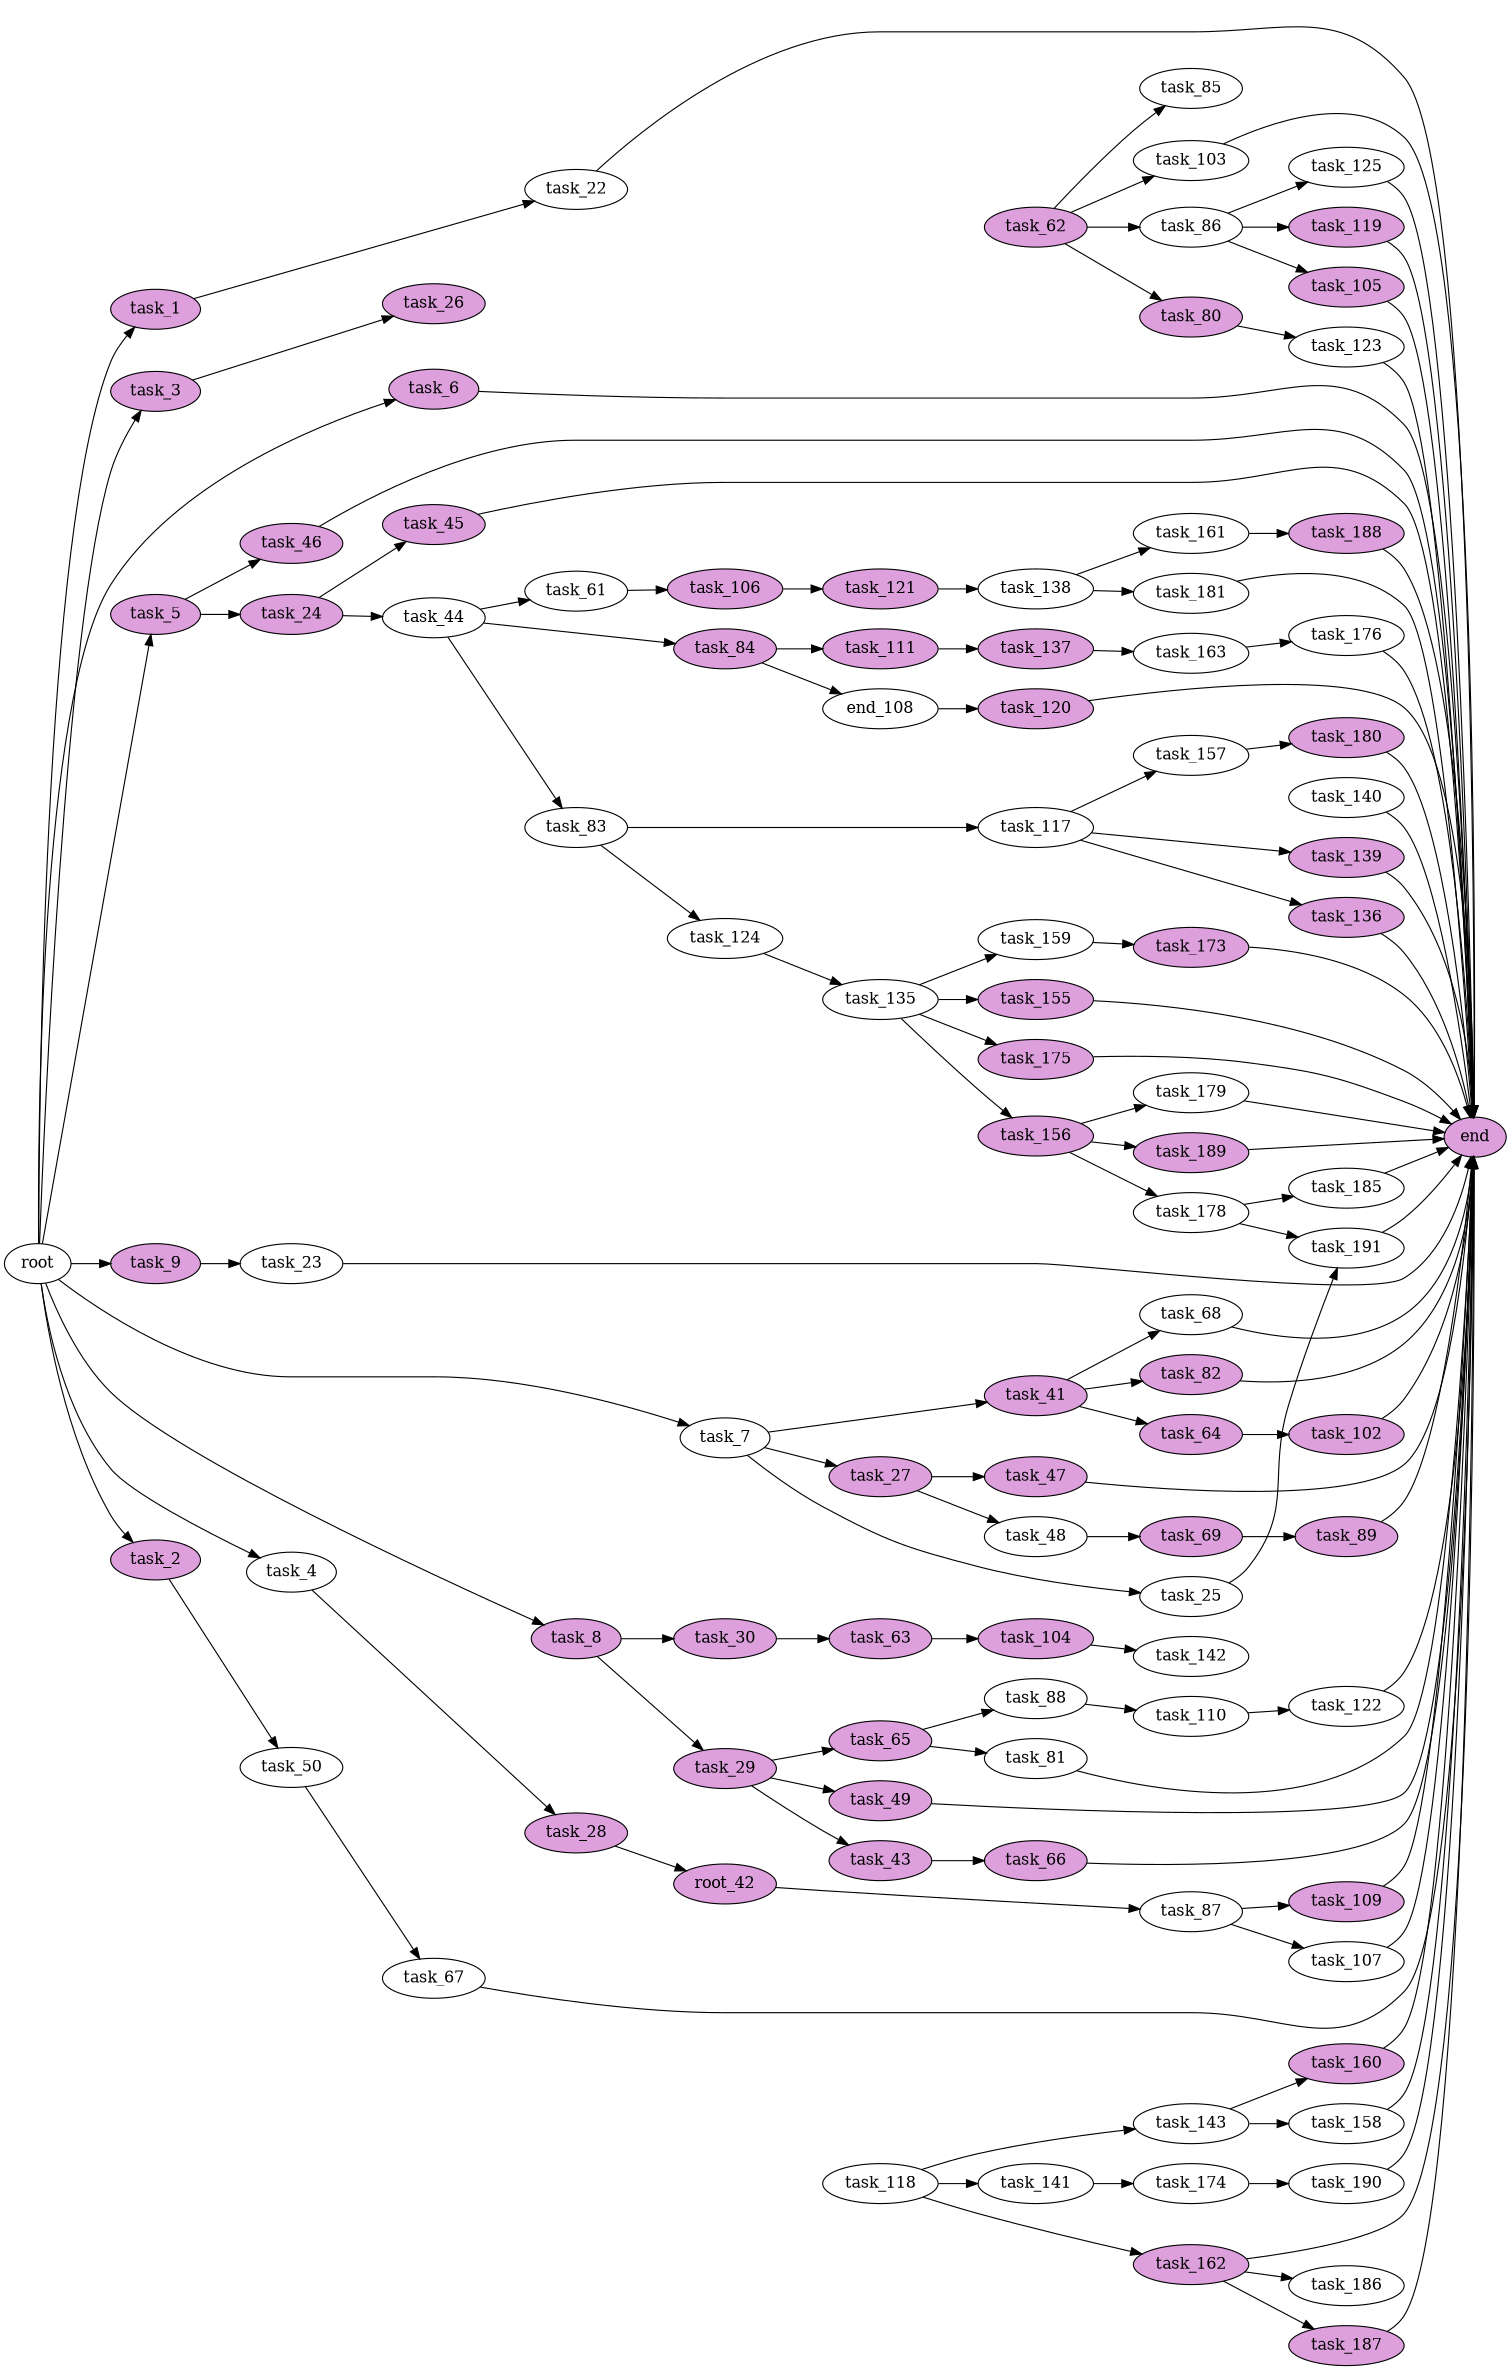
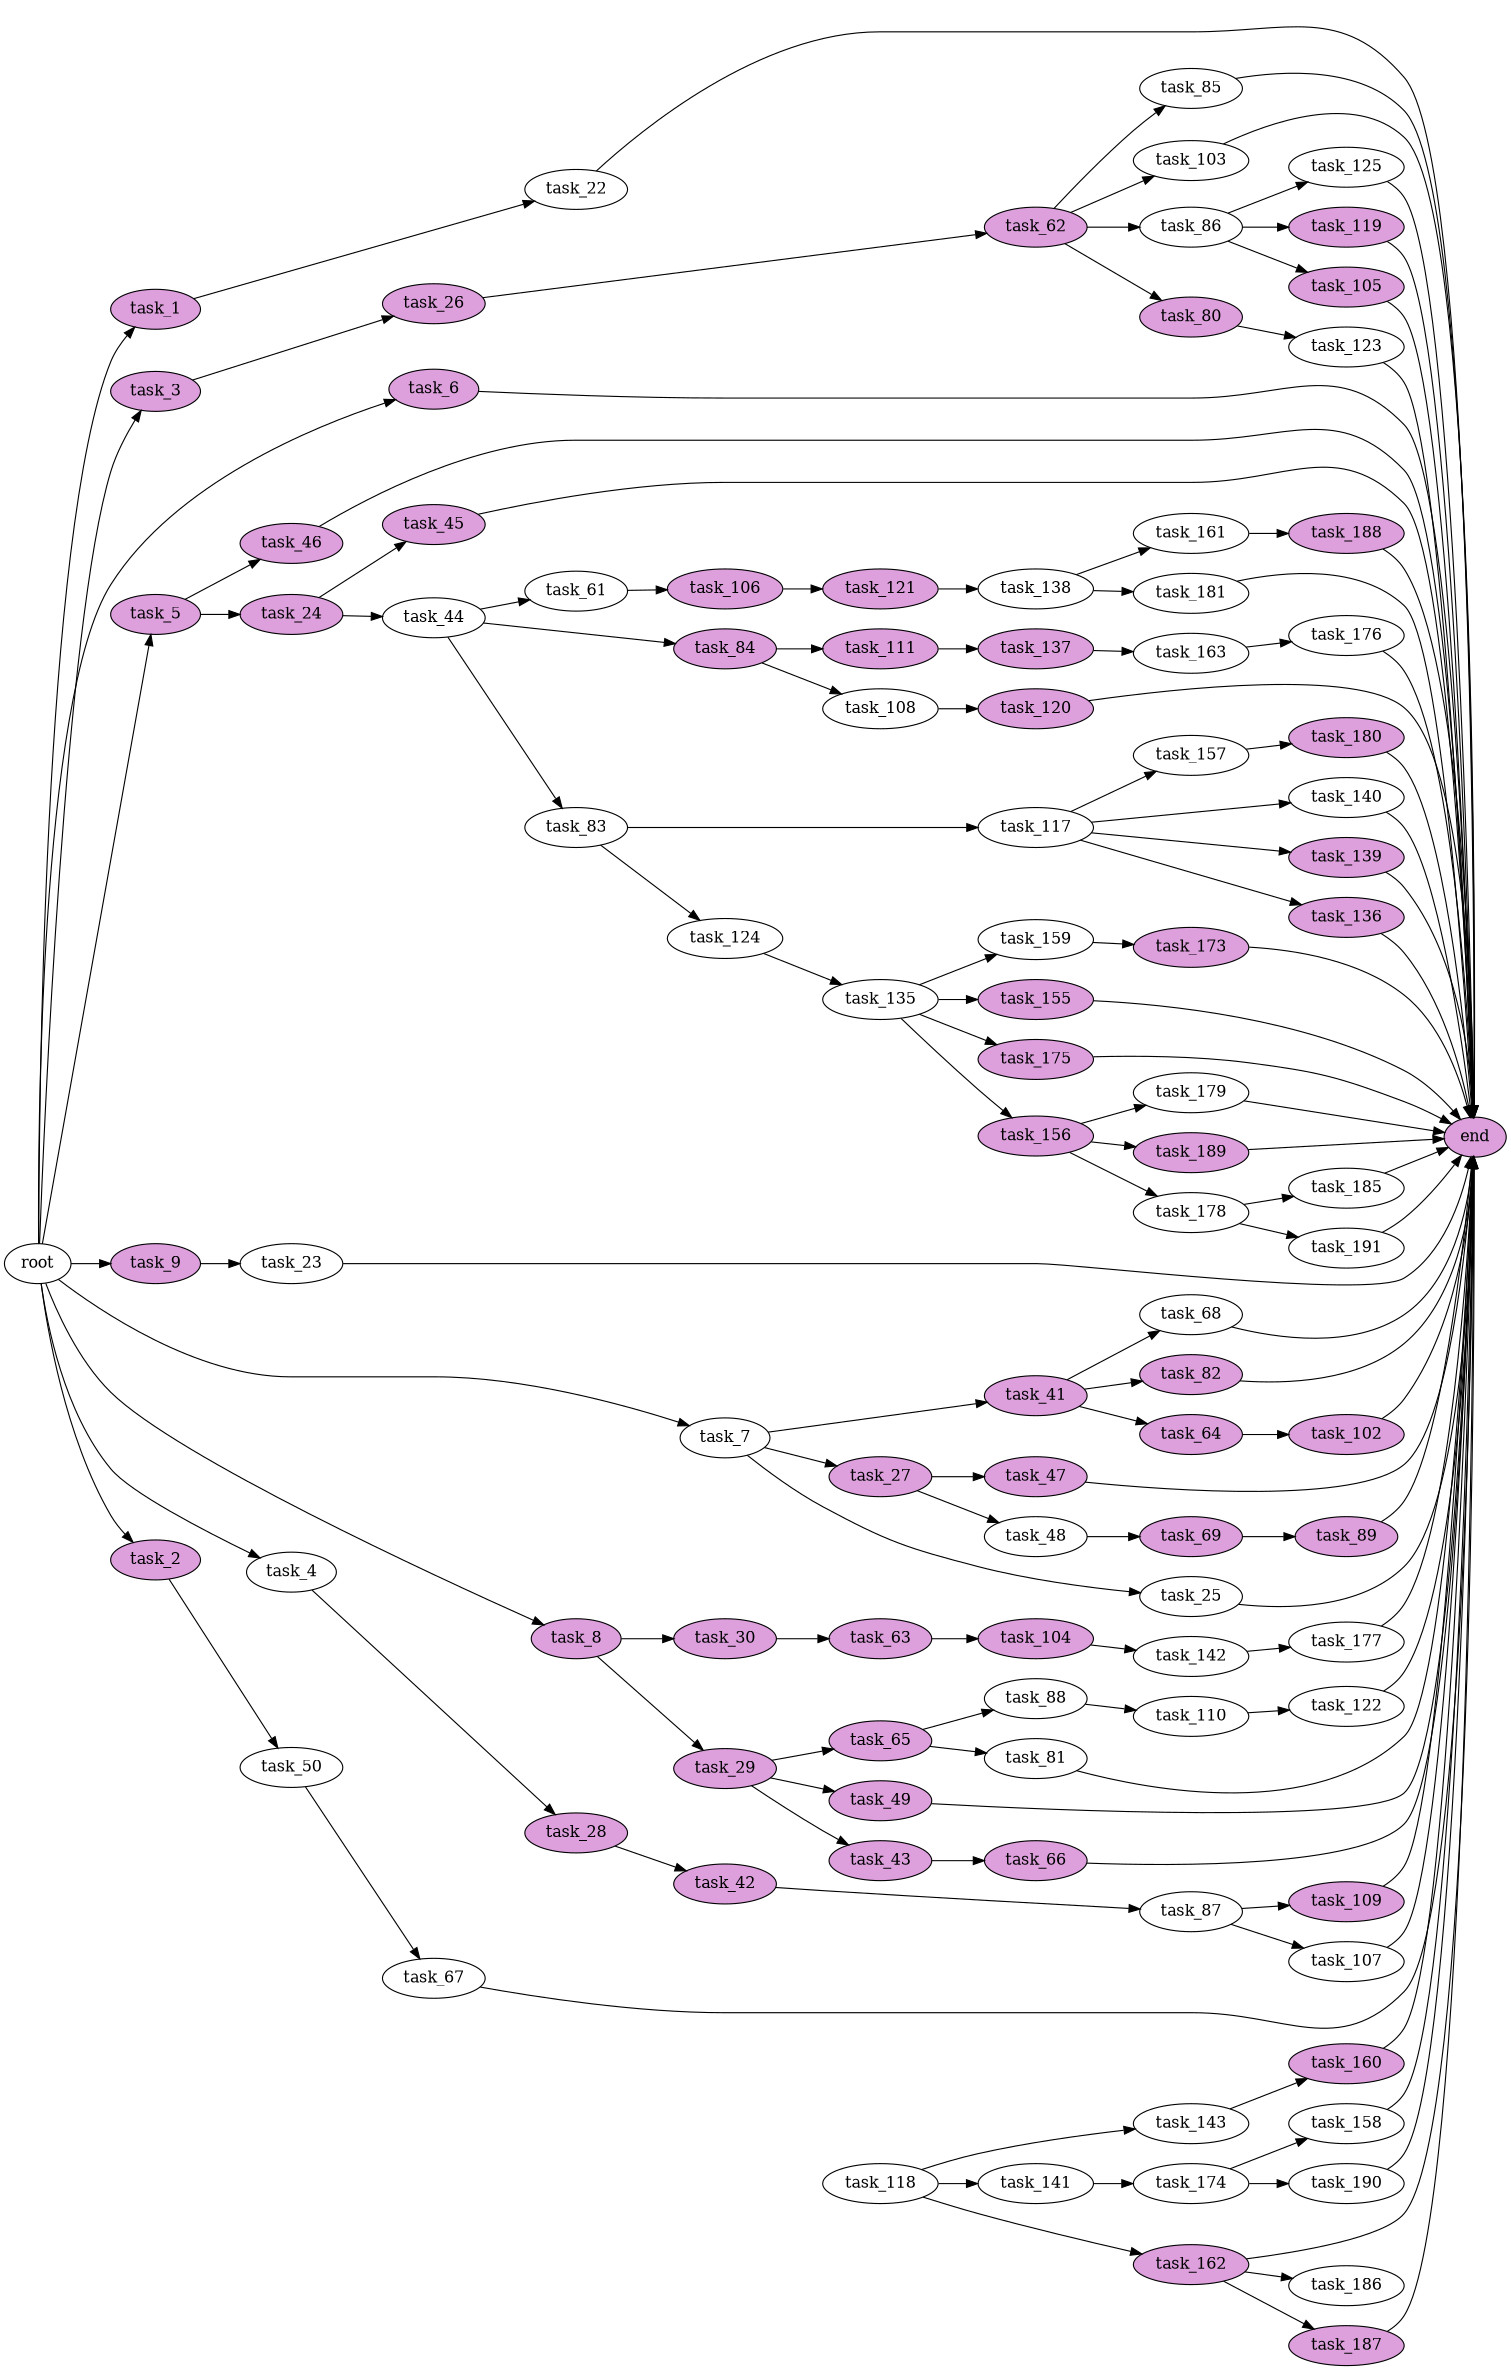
  digraph {
    rankdir=LR
    node [fillcolor=plum style=filled]
    task_110 [fillcolor=white]
    task_122 [fillcolor=white]
    end
    task_180
    task_47
    task_85 [fillcolor=white]
    task_62
    task_103 [fillcolor=white]
    task_86 [fillcolor=white]
    task_80
    task_125 [fillcolor=white]
    task_119
    task_105
    task_123 [fillcolor=white]
    task_157 [fillcolor=white]
    task_68 [fillcolor=white]
    task_41
    task_82
    task_64
    task_102
    task_106
    task_121
    task_138 [fillcolor=white]
+   task_177 [fillcolor=white]
    task_22 [fillcolor=white]
    task_159 [fillcolor=white]
    task_173
    task_30
    task_63
    task_104
    task_111
    task_137
    task_163 [fillcolor=white]
    task_27
    task_48 [fillcolor=white]
    task_69
    task_142 [fillcolor=white]
    task_161 [fillcolor=white]
    task_181 [fillcolor=white]
    task_188
    task_143 [fillcolor=white]
    task_160
    task_158 [fillcolor=white]
    task_1
    task_66
    task_61 [fillcolor=white]
    task_3
    task_26
    task_6
    task_5
    task_46
    task_24
    task_45
    task_44 [fillcolor=white]
    task_141 [fillcolor=white]
    task_174 [fillcolor=white]
    task_190 [fillcolor=white]
    task_25 [fillcolor=white]
    task_162
    task_186 [fillcolor=white]
    task_187
    task_23 [fillcolor=white]
    task_9
    task_67 [fillcolor=white]
    task_29
    task_65
    task_49
    task_43
    task_88 [fillcolor=white]
    task_81 [fillcolor=white]
    task_176 [fillcolor=white]
    task_179 [fillcolor=white]
    task_89
    task_109
    task_140 [fillcolor=white]
    task_191 [fillcolor=white]
-   task_108 [fillcolor=white label=end_108]
+   task_108 [fillcolor=white]
    task_120
    task_155
    task_87 [fillcolor=white]
-   task_42 [label=root_42]
+   task_42
    task_107 [fillcolor=white]
    task_139
    task_135 [fillcolor=white]
    task_175
    task_156
    task_189
    task_178 [fillcolor=white]
    task_84
    task_117 [fillcolor=white]
    task_136
    task_83 [fillcolor=white]
    task_124 [fillcolor=white]
    task_7 [fillcolor=white]
    task_50 [fillcolor=white]
    task_118 [fillcolor=white]
    task_28
    root [fillcolor=white]
    task_8
    task_4 [fillcolor=white]
    task_2
    task_185 [fillcolor=white]
    task_110 -> task_122
    task_122 -> end
    task_180 -> end
    task_47 -> end
+   task_85 -> end
    task_62 -> task_85
    task_62 -> task_103
    task_62 -> task_86
    task_62 -> task_80
    task_103 -> end
    task_86 -> task_125
    task_86 -> task_119
    task_86 -> task_105
    task_80 -> task_123
    task_125 -> end
    task_119 -> end
    task_105 -> end
    task_123 -> end
    task_157 -> task_180
    task_68 -> end
    task_41 -> task_68
    task_41 -> task_82
    task_41 -> task_64
    task_82 -> end
    task_64 -> task_102
    task_102 -> end
    task_106 -> task_121
    task_121 -> task_138
    task_138 -> task_161
    task_138 -> task_181
+   task_177 -> end
    task_22 -> end
    task_159 -> task_173
    task_173 -> end
    task_30 -> task_63
    task_63 -> task_104
    task_104 -> task_142
    task_111 -> task_137
    task_137 -> task_163
    task_163 -> task_176
    task_27 -> task_47
    task_27 -> task_48
    task_48 -> task_69
    task_69 -> task_89
+   task_142 -> task_177
    task_161 -> task_188
    task_181 -> end
    task_188 -> end
    task_143 -> task_160
-   task_143 -> task_158
+   task_174 -> task_158
    task_160 -> end
    task_158 -> end
    task_1 -> task_22
    task_66 -> end
    task_61 -> task_106
    task_3 -> task_26
+   task_26 -> task_62
    task_6 -> end
    task_5 -> task_46
    task_5 -> task_24
    task_46 -> end
    task_24 -> task_45
    task_24 -> task_44
    task_45 -> end
    task_44 -> task_61
    task_44 -> task_84
    task_44 -> task_83
    task_141 -> task_174
    task_174 -> task_190
    task_190 -> end
-   task_25 -> task_191
+   task_25 -> end
    task_162 -> end
    task_162 -> task_186
    task_162 -> task_187
    task_187 -> end
    task_23 -> end
    task_9 -> task_23
    task_67 -> end
    task_29 -> task_65
    task_29 -> task_49
    task_29 -> task_43
    task_65 -> task_88
    task_65 -> task_81
    task_49 -> end
    task_43 -> task_66
    task_88 -> task_110
    task_81 -> end
    task_176 -> end
    task_179 -> end
    task_89 -> end
    task_109 -> end
    task_140 -> end
    task_191 -> end
    task_108 -> task_120
    task_120 -> end
    task_155 -> end
    task_87 -> task_109
    task_87 -> task_107
    task_42 -> task_87
    task_107 -> end
    task_139 -> end
    task_135 -> task_159
    task_135 -> task_155
    task_135 -> task_175
    task_135 -> task_156
    task_175 -> end
    task_156 -> task_179
    task_156 -> task_189
    task_156 -> task_178
    task_189 -> end
    task_178 -> task_191
    task_178 -> task_185
    task_84 -> task_111
    task_84 -> task_108
    task_117 -> task_157
+   task_117 -> task_140
    task_117 -> task_139
    task_117 -> task_136
    task_136 -> end
    task_83 -> task_117
    task_83 -> task_124
    task_124 -> task_135
    task_7 -> task_41
    task_7 -> task_27
    task_7 -> task_25
    task_50 -> task_67
    task_118 -> task_143
    task_118 -> task_141
    task_118 -> task_162
    task_28 -> task_42
    root -> task_1
    root -> task_3
    root -> task_6
    root -> task_5
    root -> task_9
    root -> task_7
    root -> task_8
    root -> task_4
    root -> task_2
    task_8 -> task_30
    task_8 -> task_29
    task_4 -> task_28
    task_2 -> task_50
    task_185 -> end
  }
